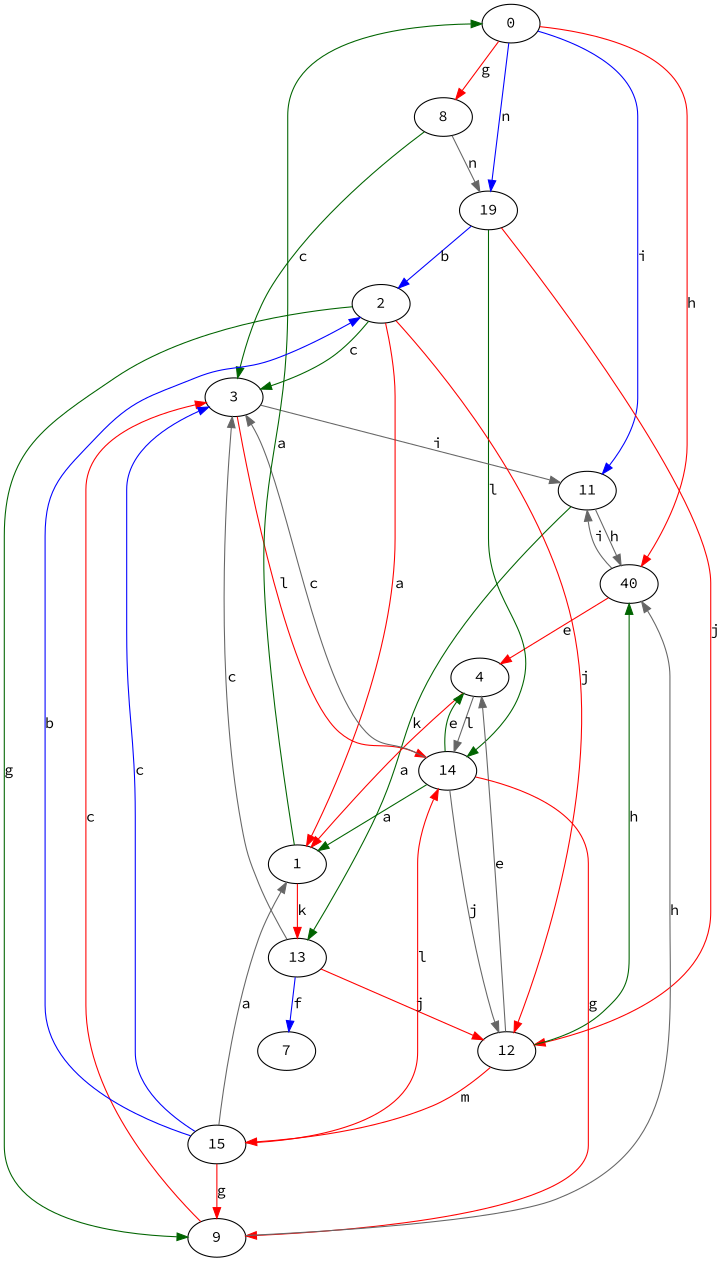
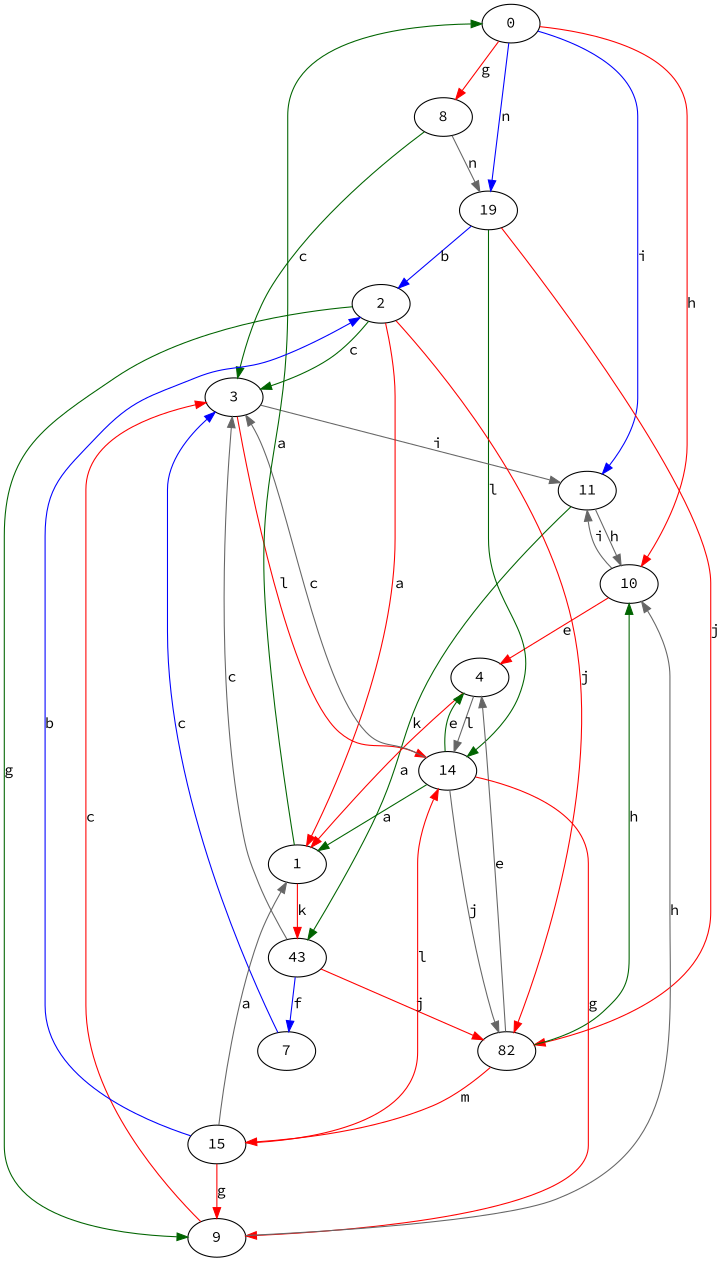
  strict digraph {
    fontname="Source Code Pro"
    node [fontname="Source Code Pro"]
    edge [color=red fontname="Source Code Pro"]
    0
    8
-   10 [label=40]
+   10
    11
    n5 [label=19]
    3
    4
-   13
+   13 [label=43]
    2
-   12
+   12 [label=82]
    14
    1
    7
    9
    15
    0 -> 8 [label=g]
    0 -> 10 [label=h]
    0 -> 11 [color=blue label=i]
    0 -> n5 [color=blue label=n]
    8 -> n5 [color=gray40 label=n]
    8 -> 3 [color=darkgreen label=c]
    10 -> 11 [color=gray40 label=i]
    10 -> 4 [label=e]
    11 -> 10 [color=gray40 label=h]
    11 -> 13 [color=darkgreen label=k]
    n5 -> 2 [color=blue label=b]
    n5 -> 12 [label=j]
    n5 -> 14 [color=darkgreen label=l]
    3 -> 11 [color=gray40 label=i]
    3 -> 14 [label=l]
    4 -> 14 [color=gray40 label=l]
    4 -> 1 [label=a]
    13 -> 3 [color=gray40 label=c]
    13 -> 12 [label=j]
    13 -> 7 [color=blue label=f]
    2 -> 3 [color=darkgreen label=c]
    2 -> 12 [label=j]
    2 -> 1 [label=a]
    2 -> 9 [color=darkgreen label=g]
    12 -> 10 [color=darkgreen label=h]
    12 -> 4 [color=gray40 label=e]
    12 -> 15 [label=m]
    14 -> 3 [color=gray40 label=c]
    14 -> 4 [color=darkgreen label=e]
    14 -> 12 [color=gray40 label=j]
    14 -> 1 [color=darkgreen label=a]
    14 -> 9 [label=g]
    1 -> 0 [color=darkgreen label=a]
    1 -> 13 [label=k]
-   15 -> 3 [color=blue label=c]
+   7 -> 3 [color=blue label=c]
    9 -> 10 [color=gray40 label=h]
    9 -> 3 [label=c]
    15 -> 2 [color=blue label=b]
    15 -> 14 [label=l]
    15 -> 1 [color=gray40 label=a]
    15 -> 9 [label=g]
  }
